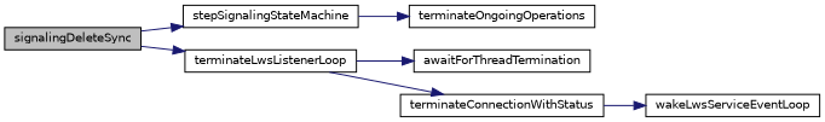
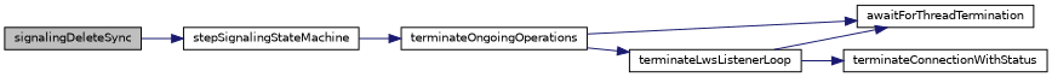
  digraph {
    rankdir=LR
    node [color=black fillcolor=white fontname=Helvetica fontsize=10 shape=record style=filled]
    edge [color=midnightblue fontname=Helvetica fontsize=10 labelfontname=Helvetica labelfontsize=10 style=solid]
    n1 [fillcolor=grey75 fontcolor=black height=0.2 label=signalingDeleteSync width=0.4]
    n2 [height=0.2 label=stepSignalingStateMachine width=0.4]
    n3 [height=0.2 label=terminateOngoingOperations width=0.4]
    n4 [height=0.2 label=awaitForThreadTermination width=0.4]
    n5 [height=0.2 label=terminateLwsListenerLoop width=0.4]
    n6 [height=0.2 label=terminateConnectionWithStatus width=0.4]
-   n7 [height=0.2 label=wakeLwsServiceEventLoop width=0.4]
    n1 -> n2
    n2 -> n3
-   n1 -> n5
+   n3 -> n4
+   n3 -> n5
    n5 -> n4
    n5 -> n6
-   n6 -> n7
  }
